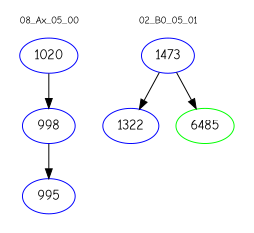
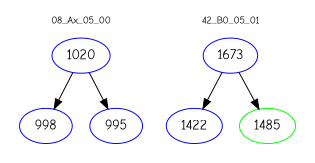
  digraph {
    fontname="Comic Neue"
    node [color=blue fontname="Comic Neue"]
    edge [color=black fontname="Comic Neue"]
    n1 [label=998]
    n2 [label=995]
    n3 [label=1020]
-   n4 [label=1473]
-   n5 [label=1322]
-   n6 [color=green label=6485]
+   n4 [label=1673]
+   n5 [label=1422]
+   n6 [color=green label=1485]
    subgraph cluster_1 {
      color=white
      fontsize=10
      label="08_Ax_05_00"
      n1
      n2
      n3
    }
    subgraph cluster_2 {
      color=white
      fontsize=10
-     label="02_B0_05_01"
+     label="42_B0_05_01"
      n4
      n5
      n6
    }
-   n1 -> n2
+   n3 -> n2
    n3 -> n1
    n4 -> n5
    n4 -> n6
  }
